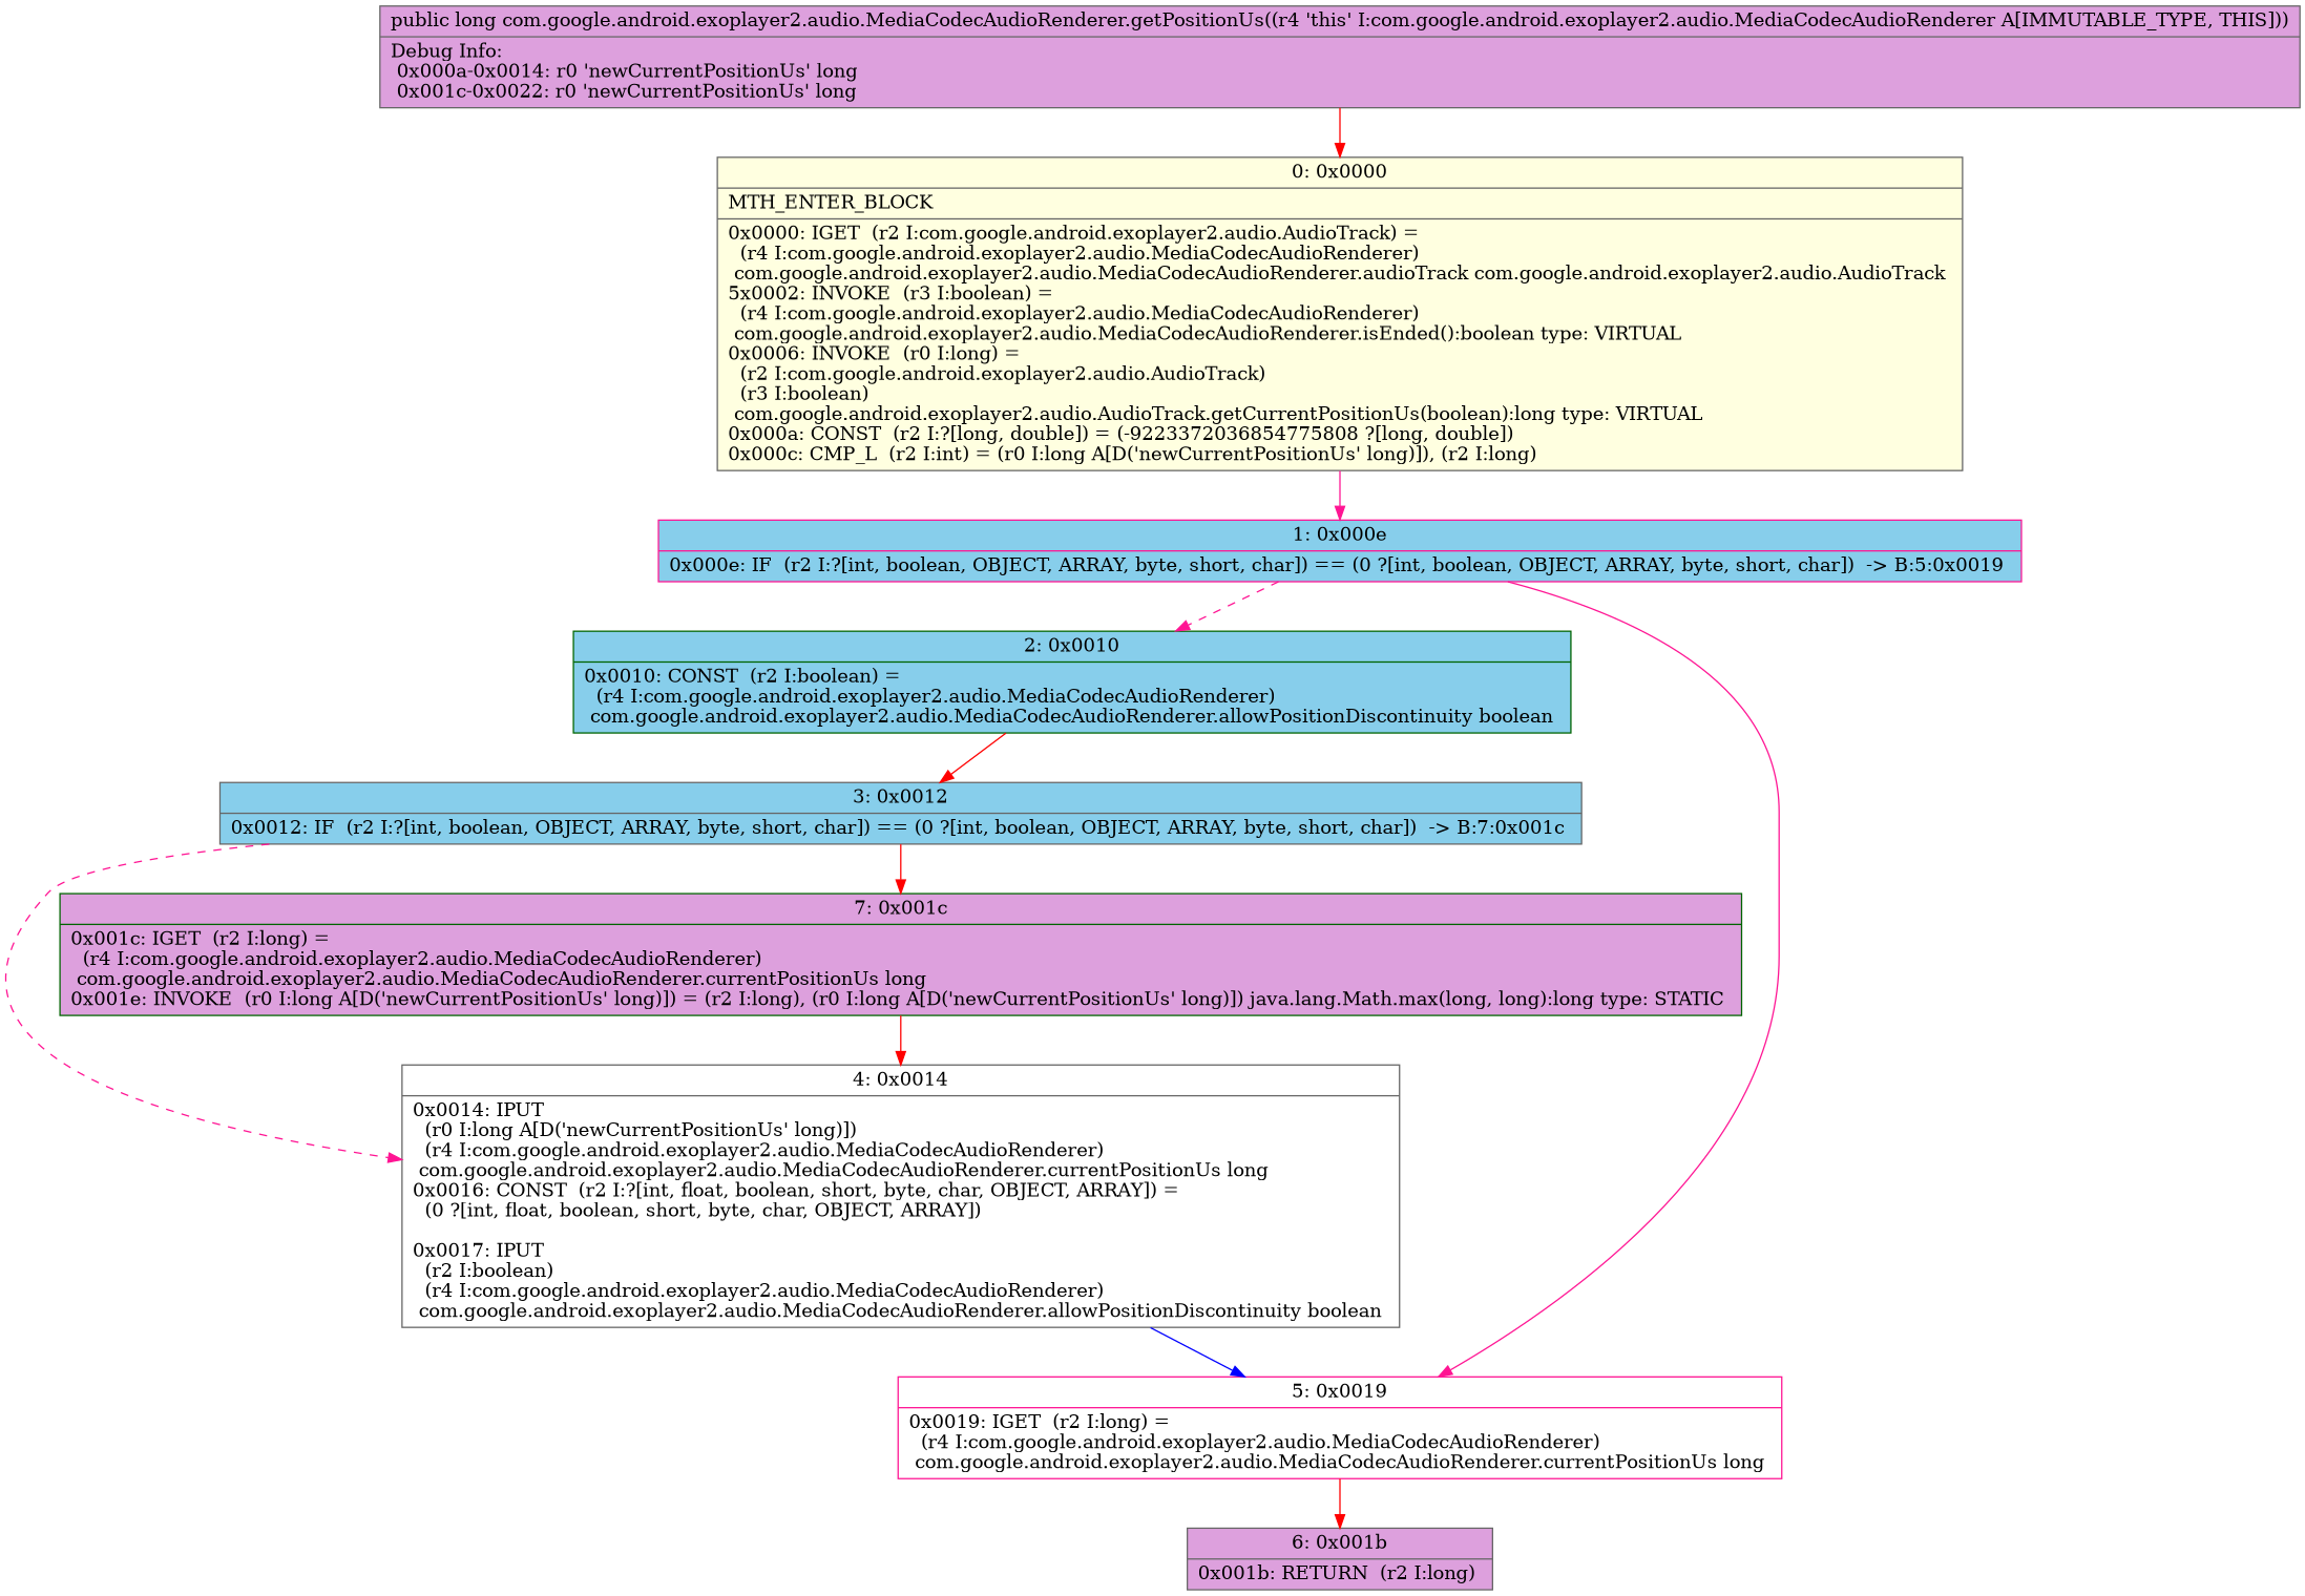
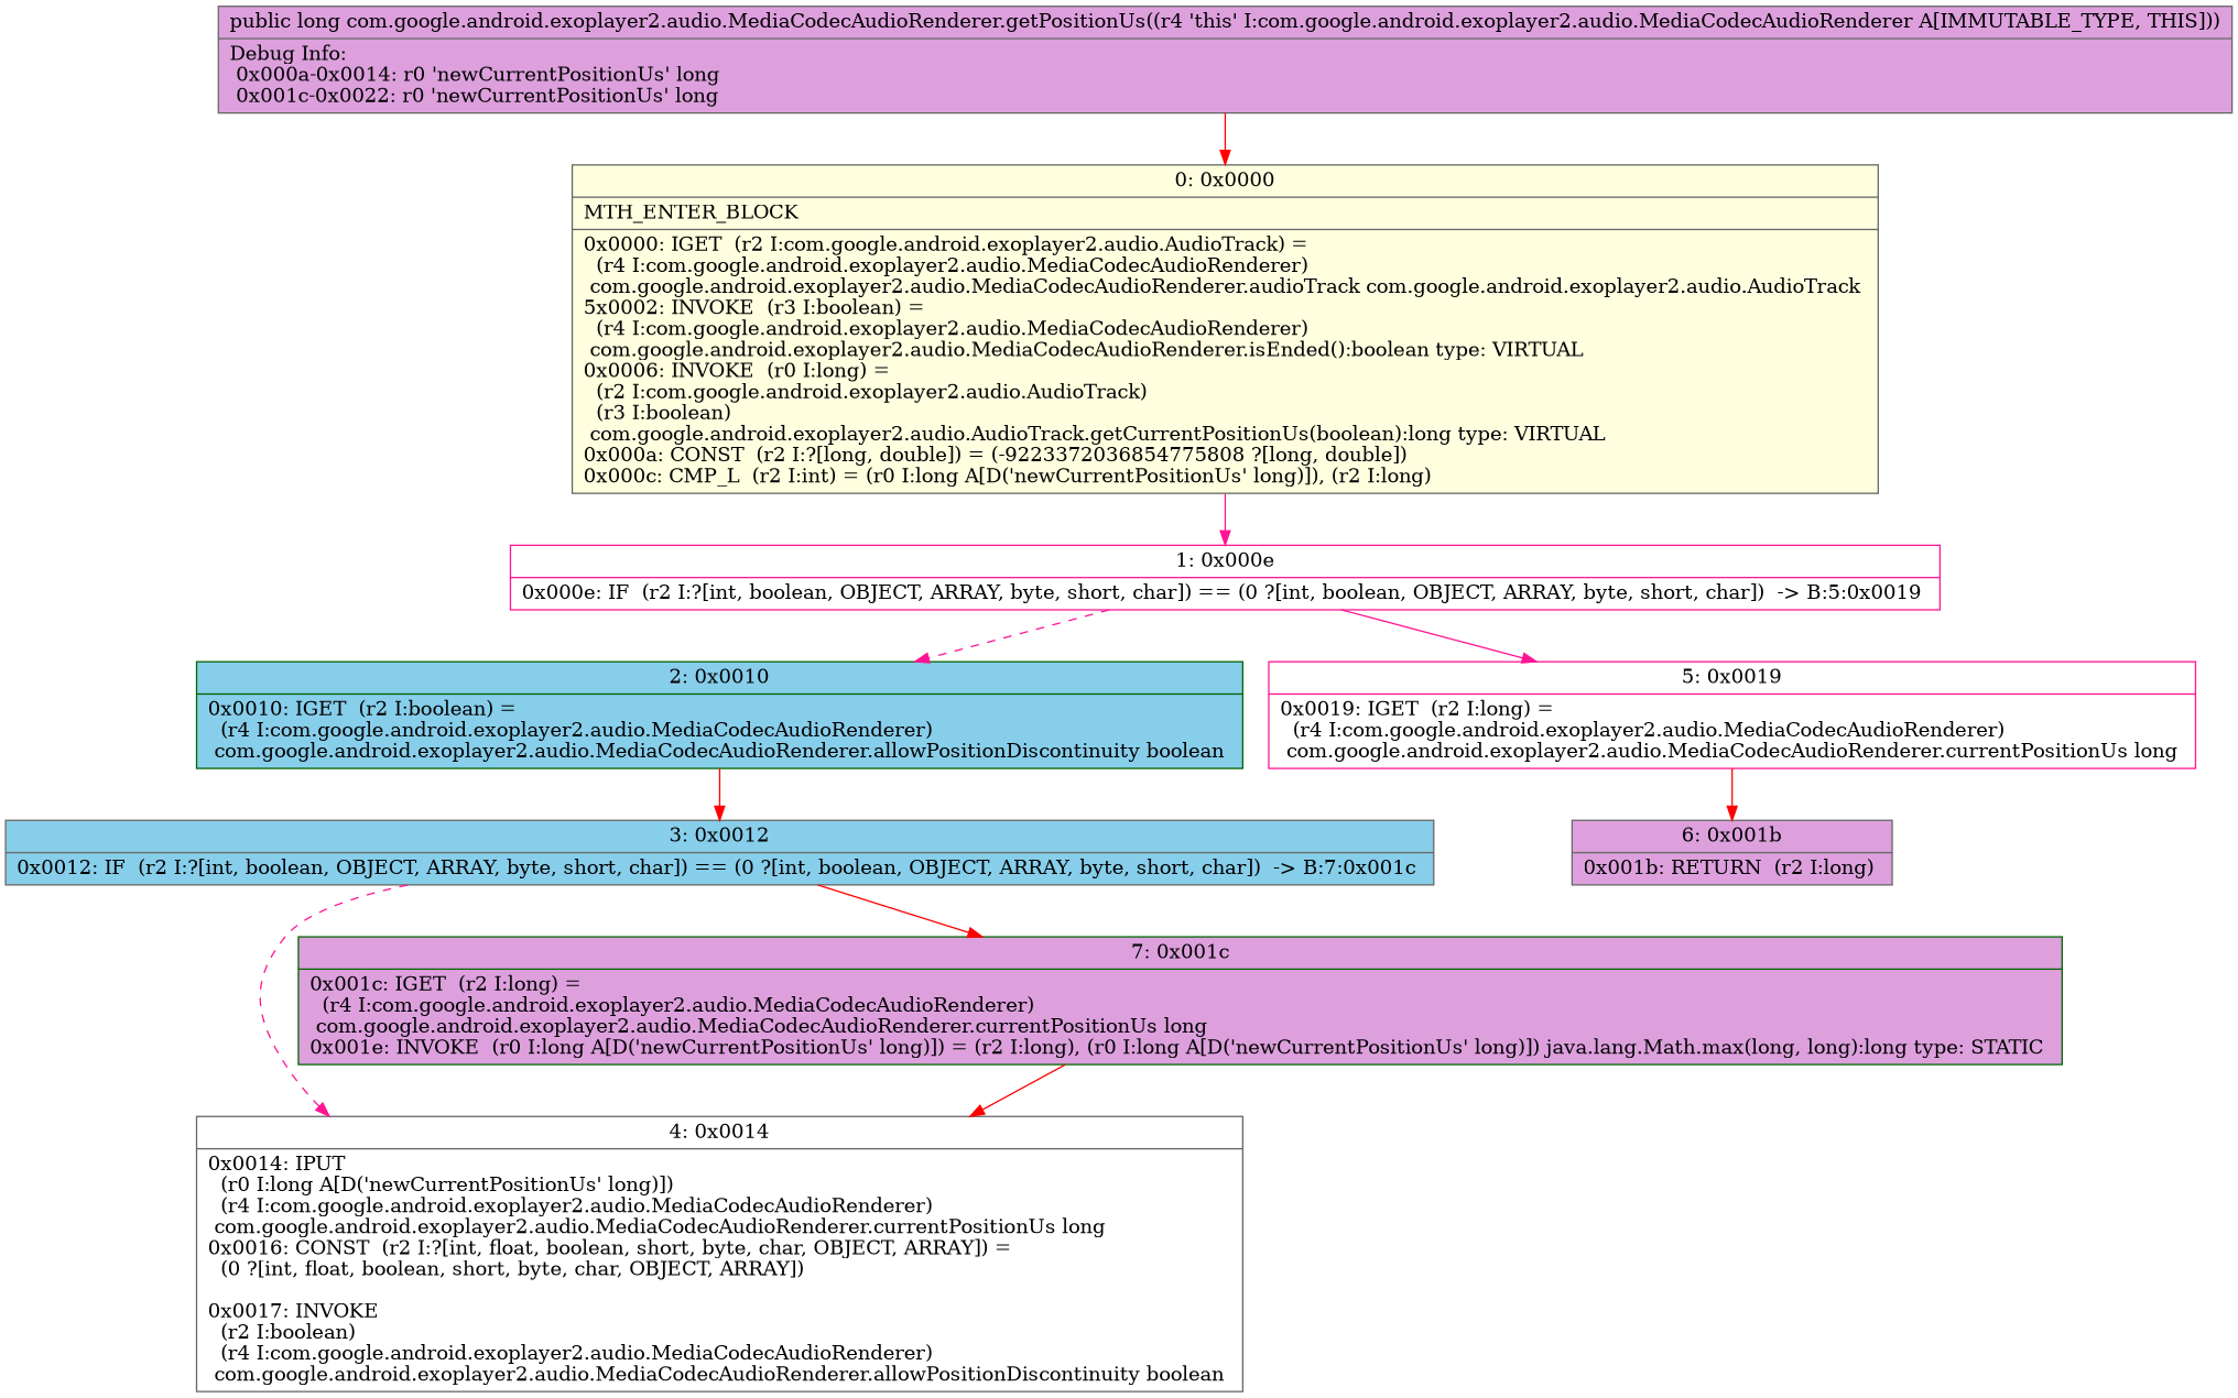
  digraph {
    node [color=gray40 fillcolor=skyblue shape=record style=filled]
    edge [color=red]
    n1 [fillcolor=lightyellow label="{0\:\ 0x0000|MTH_ENTER_BLOCK\l|0x0000: IGET  (r2 I:com.google.android.exoplayer2.audio.AudioTrack) = \l  (r4 I:com.google.android.exoplayer2.audio.MediaCodecAudioRenderer)\l com.google.android.exoplayer2.audio.MediaCodecAudioRenderer.audioTrack com.google.android.exoplayer2.audio.AudioTrack \l5x0002: INVOKE  (r3 I:boolean) = \l  (r4 I:com.google.android.exoplayer2.audio.MediaCodecAudioRenderer)\l com.google.android.exoplayer2.audio.MediaCodecAudioRenderer.isEnded():boolean type: VIRTUAL \l0x0006: INVOKE  (r0 I:long) = \l  (r2 I:com.google.android.exoplayer2.audio.AudioTrack)\l  (r3 I:boolean)\l com.google.android.exoplayer2.audio.AudioTrack.getCurrentPositionUs(boolean):long type: VIRTUAL \l0x000a: CONST  (r2 I:?[long, double]) = (\-9223372036854775808 ?[long, double]) \l0x000c: CMP_L  (r2 I:int) = (r0 I:long A[D('newCurrentPositionUs' long)]), (r2 I:long) \l}"]
-   n2 [color=deeppink label="{1\:\ 0x000e|0x000e: IF  (r2 I:?[int, boolean, OBJECT, ARRAY, byte, short, char]) == (0 ?[int, boolean, OBJECT, ARRAY, byte, short, char])  \-\> B:5:0x0019 \l}"]
-   n3 [color=darkgreen label="{2\:\ 0x0010|0x0010: CONST  (r2 I:boolean) = \l  (r4 I:com.google.android.exoplayer2.audio.MediaCodecAudioRenderer)\l com.google.android.exoplayer2.audio.MediaCodecAudioRenderer.allowPositionDiscontinuity boolean \l}"]
+   n2 [color=deeppink fillcolor=white label="{1\:\ 0x000e|0x000e: IF  (r2 I:?[int, boolean, OBJECT, ARRAY, byte, short, char]) == (0 ?[int, boolean, OBJECT, ARRAY, byte, short, char])  \-\> B:5:0x0019 \l}"]
+   n3 [color=darkgreen label="{2\:\ 0x0010|0x0010: IGET  (r2 I:boolean) = \l  (r4 I:com.google.android.exoplayer2.audio.MediaCodecAudioRenderer)\l com.google.android.exoplayer2.audio.MediaCodecAudioRenderer.allowPositionDiscontinuity boolean \l}"]
    n4 [color=deeppink fillcolor=white label="{5\:\ 0x0019|0x0019: IGET  (r2 I:long) = \l  (r4 I:com.google.android.exoplayer2.audio.MediaCodecAudioRenderer)\l com.google.android.exoplayer2.audio.MediaCodecAudioRenderer.currentPositionUs long \l}"]
    n5 [label="{3\:\ 0x0012|0x0012: IF  (r2 I:?[int, boolean, OBJECT, ARRAY, byte, short, char]) == (0 ?[int, boolean, OBJECT, ARRAY, byte, short, char])  \-\> B:7:0x001c \l}"]
    n6 [fillcolor=plum label="{6\:\ 0x001b|0x001b: RETURN  (r2 I:long) \l}"]
-   n7 [fillcolor=white label="{4\:\ 0x0014|0x0014: IPUT  \l  (r0 I:long A[D('newCurrentPositionUs' long)])\l  (r4 I:com.google.android.exoplayer2.audio.MediaCodecAudioRenderer)\l com.google.android.exoplayer2.audio.MediaCodecAudioRenderer.currentPositionUs long \l0x0016: CONST  (r2 I:?[int, float, boolean, short, byte, char, OBJECT, ARRAY]) = \l  (0 ?[int, float, boolean, short, byte, char, OBJECT, ARRAY])\l \l0x0017: IPUT  \l  (r2 I:boolean)\l  (r4 I:com.google.android.exoplayer2.audio.MediaCodecAudioRenderer)\l com.google.android.exoplayer2.audio.MediaCodecAudioRenderer.allowPositionDiscontinuity boolean \l}"]
+   n7 [fillcolor=white label="{4\:\ 0x0014|0x0014: IPUT  \l  (r0 I:long A[D('newCurrentPositionUs' long)])\l  (r4 I:com.google.android.exoplayer2.audio.MediaCodecAudioRenderer)\l com.google.android.exoplayer2.audio.MediaCodecAudioRenderer.currentPositionUs long \l0x0016: CONST  (r2 I:?[int, float, boolean, short, byte, char, OBJECT, ARRAY]) = \l  (0 ?[int, float, boolean, short, byte, char, OBJECT, ARRAY])\l \l0x0017: INVOKE  \l  (r2 I:boolean)\l  (r4 I:com.google.android.exoplayer2.audio.MediaCodecAudioRenderer)\l com.google.android.exoplayer2.audio.MediaCodecAudioRenderer.allowPositionDiscontinuity boolean \l}"]
    n8 [color=darkgreen fillcolor=plum label="{7\:\ 0x001c|0x001c: IGET  (r2 I:long) = \l  (r4 I:com.google.android.exoplayer2.audio.MediaCodecAudioRenderer)\l com.google.android.exoplayer2.audio.MediaCodecAudioRenderer.currentPositionUs long \l0x001e: INVOKE  (r0 I:long A[D('newCurrentPositionUs' long)]) = (r2 I:long), (r0 I:long A[D('newCurrentPositionUs' long)]) java.lang.Math.max(long, long):long type: STATIC \l}"]
    n9 [fillcolor=plum label="{public long com.google.android.exoplayer2.audio.MediaCodecAudioRenderer.getPositionUs((r4 'this' I:com.google.android.exoplayer2.audio.MediaCodecAudioRenderer A[IMMUTABLE_TYPE, THIS]))  | Debug Info:\l  0x000a\-0x0014: r0 'newCurrentPositionUs' long\l  0x001c\-0x0022: r0 'newCurrentPositionUs' long\l}"]
    n1 -> n2 [color=deeppink]
    n2 -> n3 [color=deeppink style=dashed]
    n2 -> n4 [color=deeppink]
    n3 -> n5
    n4 -> n6
    n5 -> n7 [color=deeppink style=dashed]
    n5 -> n8
-   n7 -> n4 [color=blue]
    n8 -> n7
    n9 -> n1
  }
